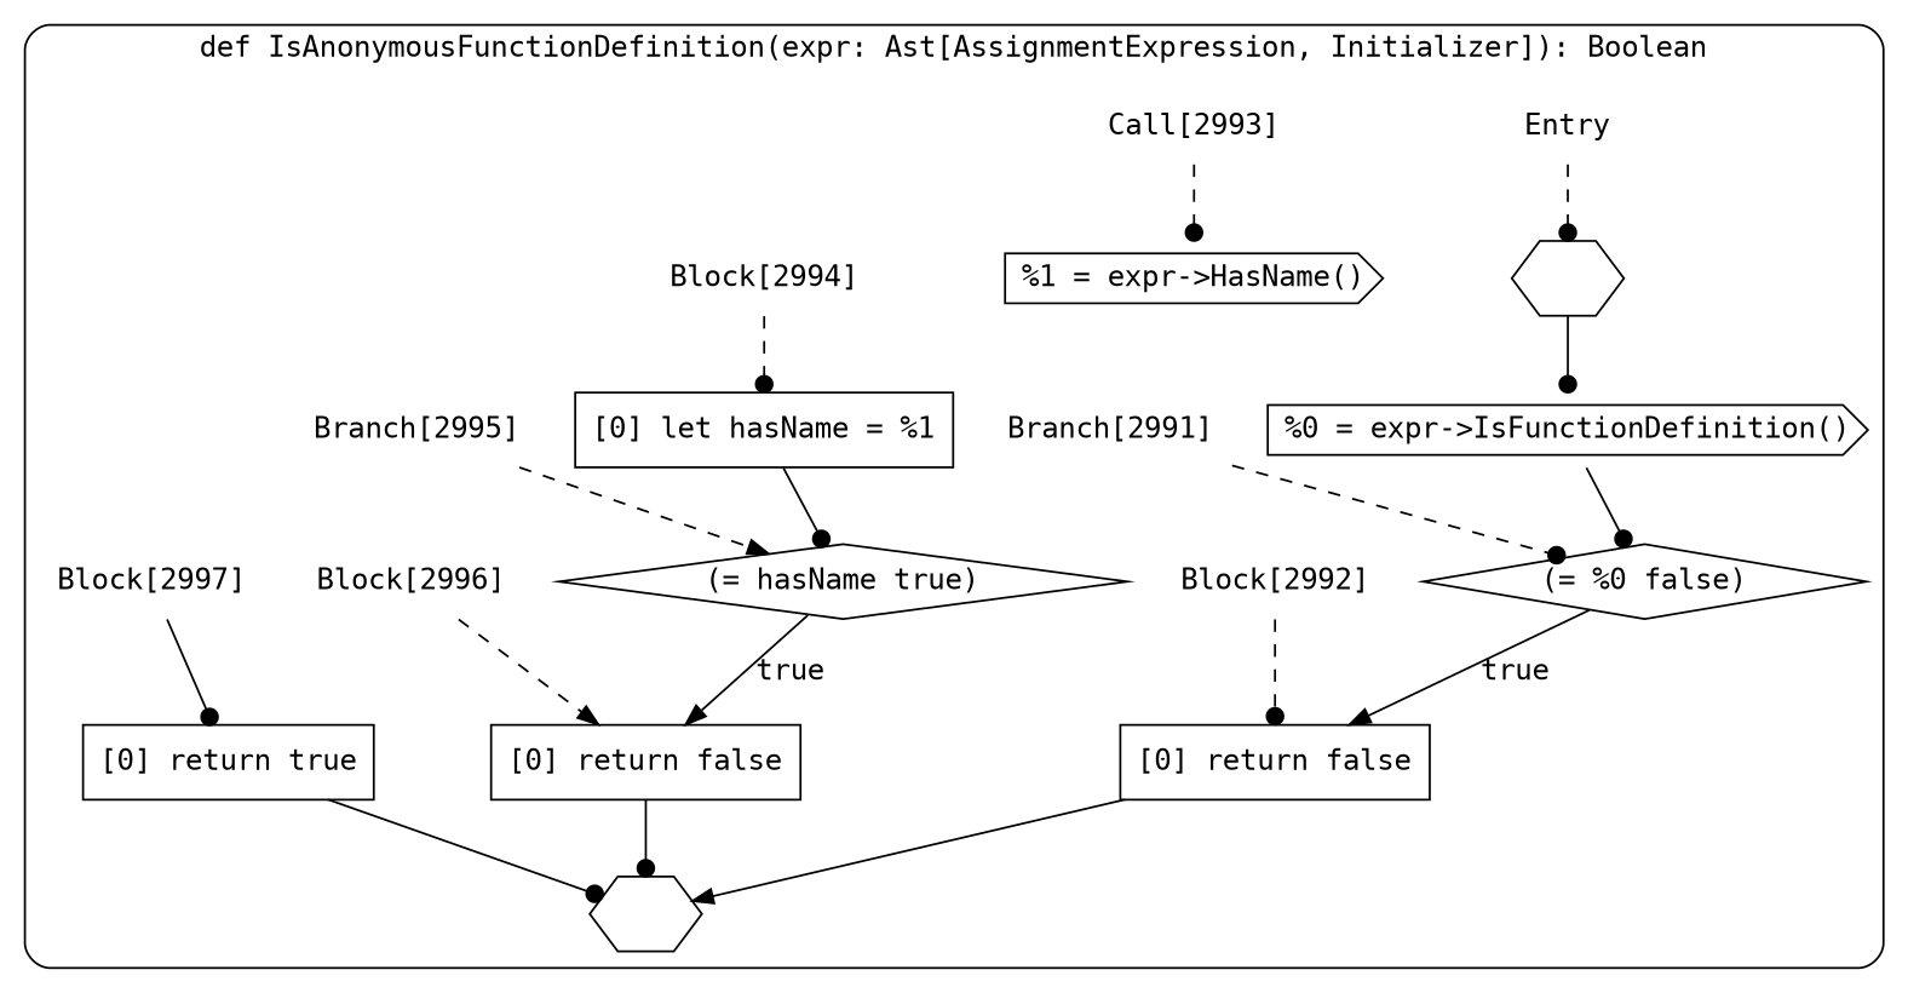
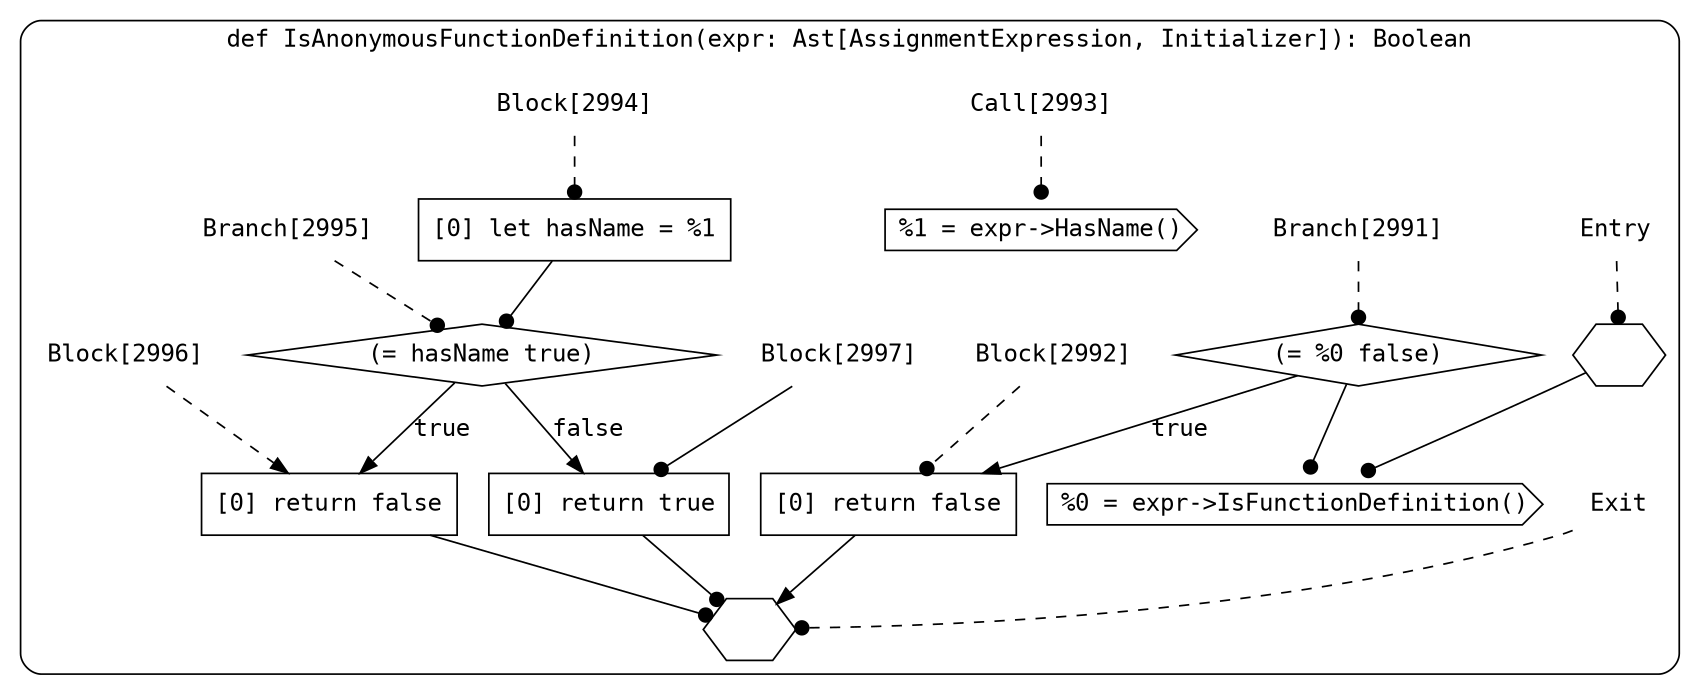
  digraph {
    fontname=Consolas
    node [fontname=Consolas shape=none color=black fillcolor=white style=filled]
    edge [arrowhead=dot color=black fontname=Consolas]
    n1 [label=<<font color="black">Entry</font>> color="" fillcolor="" style=""]
    n2 [label=" " shape=hexagon]
    n3 [label=<<font color="black">%0 = expr-&gt;IsFunctionDefinition()</font>> shape=cds]
    n4 [label=<<font color="black">(= %0 false)</font>> shape=diamond]
+   n5 [label=<<font color="black">Exit</font>> color="" fillcolor="" style=""]
    n6 [label=" " shape=hexagon]
    n7 [label=<<font color="black">[0] return false<BR ALIGN="LEFT"/></font>> shape=box]
    n8 [label=<<font color="black">%1 = expr-&gt;HasName()</font>> shape=cds]
    n9 [label=<<font color="black">Branch[2991]</font>> color="" fillcolor="" style=""]
    n10 [label=<<font color="black">[0] let hasName = %1<BR ALIGN="LEFT"/></font>> shape=box]
    n11 [label=<<font color="black">Block[2992]</font>> color="" fillcolor="" style=""]
    n12 [label=<<font color="black">Call[2993]</font>> color="" fillcolor="" style=""]
    n13 [label=<<font color="black">(= hasName true)</font>> shape=diamond]
    n14 [label=<<font color="black">Block[2994]</font>> color="" fillcolor="" style=""]
    n15 [label=<<font color="black">[0] return false<BR ALIGN="LEFT"/></font>> shape=box]
    n16 [label=<<font color="black">[0] return true<BR ALIGN="LEFT"/></font>> shape=box]
    n17 [label=<<font color="black">Branch[2995]</font>> color="" fillcolor="" style=""]
    n18 [label=<<font color="black">Block[2996]</font>> color="" fillcolor="" style=""]
    n19 [label=<<font color="black">Block[2997]</font>> color="" fillcolor="" style=""]
    subgraph cluster_1 {
      label="def IsAnonymousFunctionDefinition(expr: Ast[AssignmentExpression, Initializer]): Boolean"
      style=rounded
      n1
      n2
      n3
      n4
+     n5
      n6
      n7
      n8
      n9
      n10
      n11
      n12
      n13
      n14
      n15
      n16
      n17
      n18
      n19
    }
    n1 -> n2 [style=dashed]
    n2 -> n3
-   n3 -> n4
+   n4 -> n3
    n4 -> n7 [arrowhead=normal label=<<font color="black">true</font>>]
+   n5 -> n6 [style=dashed]
    n7 -> n6 [arrowhead=normal]
    n9 -> n4 [style=dashed]
    n10 -> n13
    n11 -> n7 [style=dashed]
    n12 -> n8 [style=dashed]
    n13 -> n15 [arrowhead=normal label=<<font color="black">true</font>>]
+   n13 -> n16 [arrowhead=normal label=<<font color="black">false</font>>]
    n14 -> n10 [style=dashed]
    n15 -> n6
    n16 -> n6
-   n17 -> n13 [arrowhead=normal style=dashed]
+   n17 -> n13 [style=dashed]
    n18 -> n15 [arrowhead=normal style=dashed]
    n19 -> n16 [style=solid]
  }
